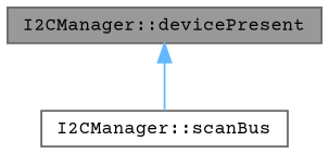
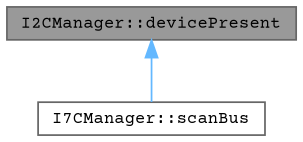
  digraph {
    rankdir=TB
    fontname="Courier Prime"
    node [fontname="Courier Prime" fontsize=10 shape=box style=filled]
    n1 [color=gray40 fillcolor=grey60 fontcolor=black height=0.2 label="I2CManager::devicePresent" width=0.4]
-   n2 [color=grey40 fillcolor=white height=0.2 label="I2CManager::scanBus" width=0.4]
+   n2 [color=grey40 fillcolor=white height=0.2 label="I7CManager::scanBus" width=0.4]
    n1 -> n2 [color=steelblue1 dir=back fontname="Courier Prime" fontsize=10 labelfontname=Helvetica labelfontsize=10 style=solid]
  }
